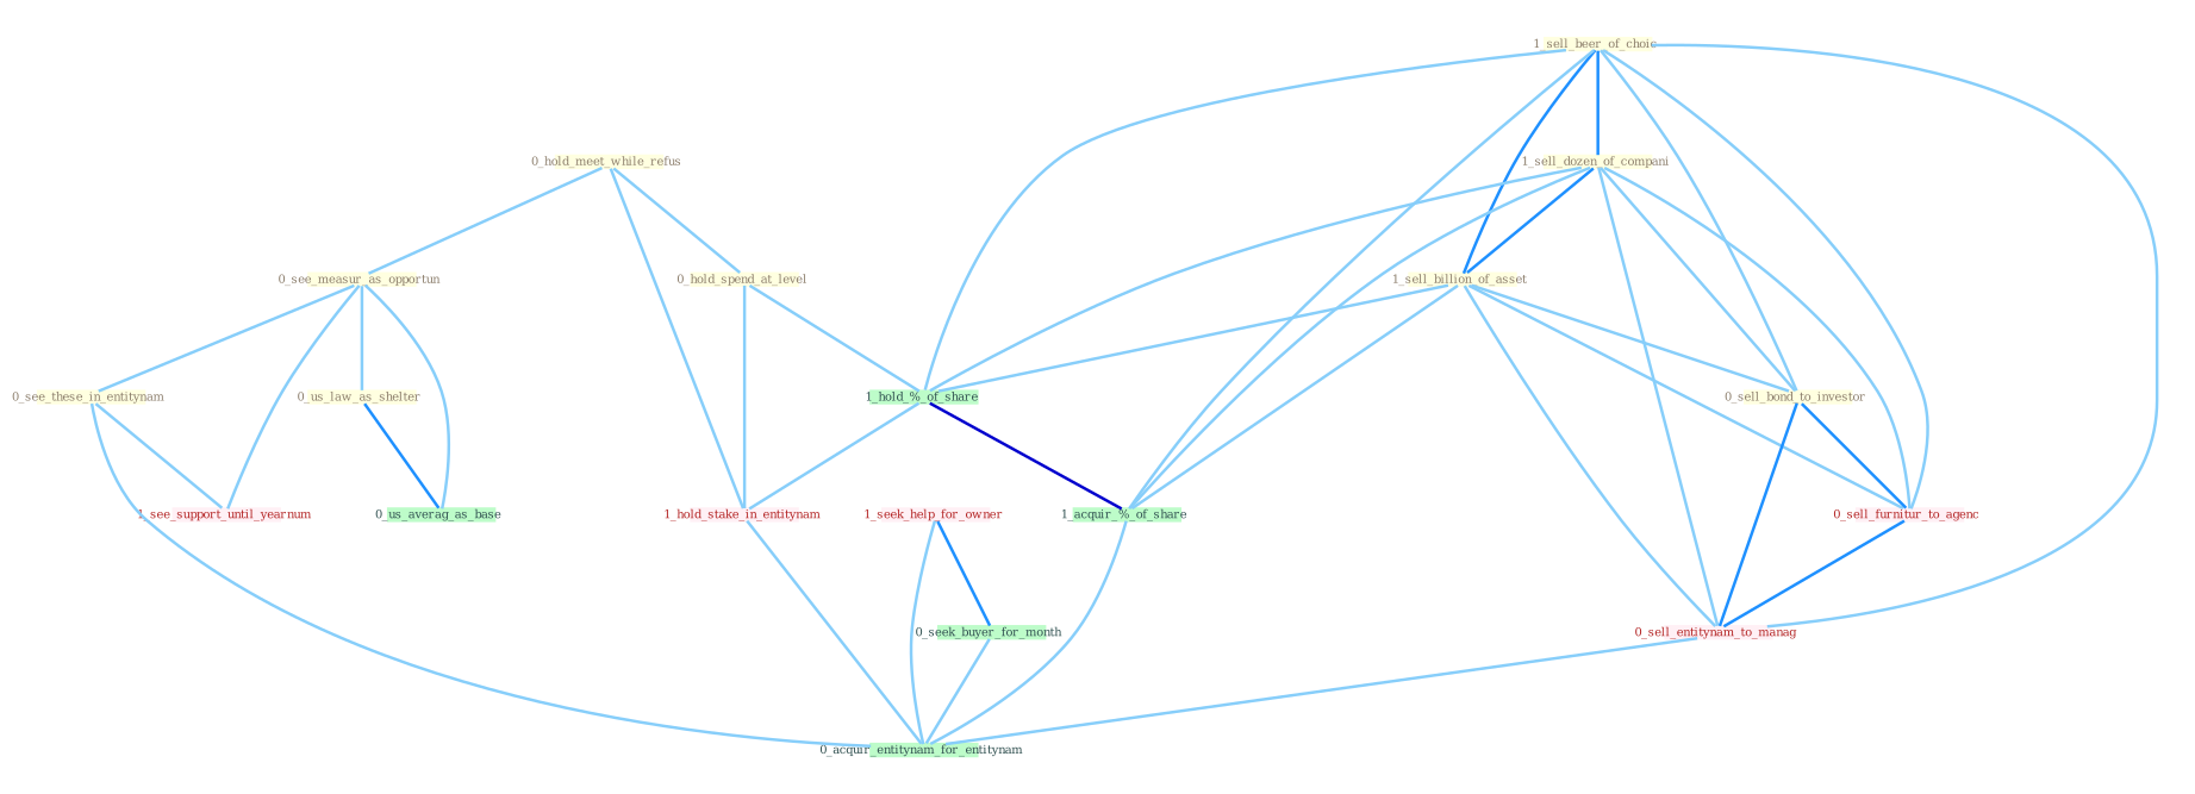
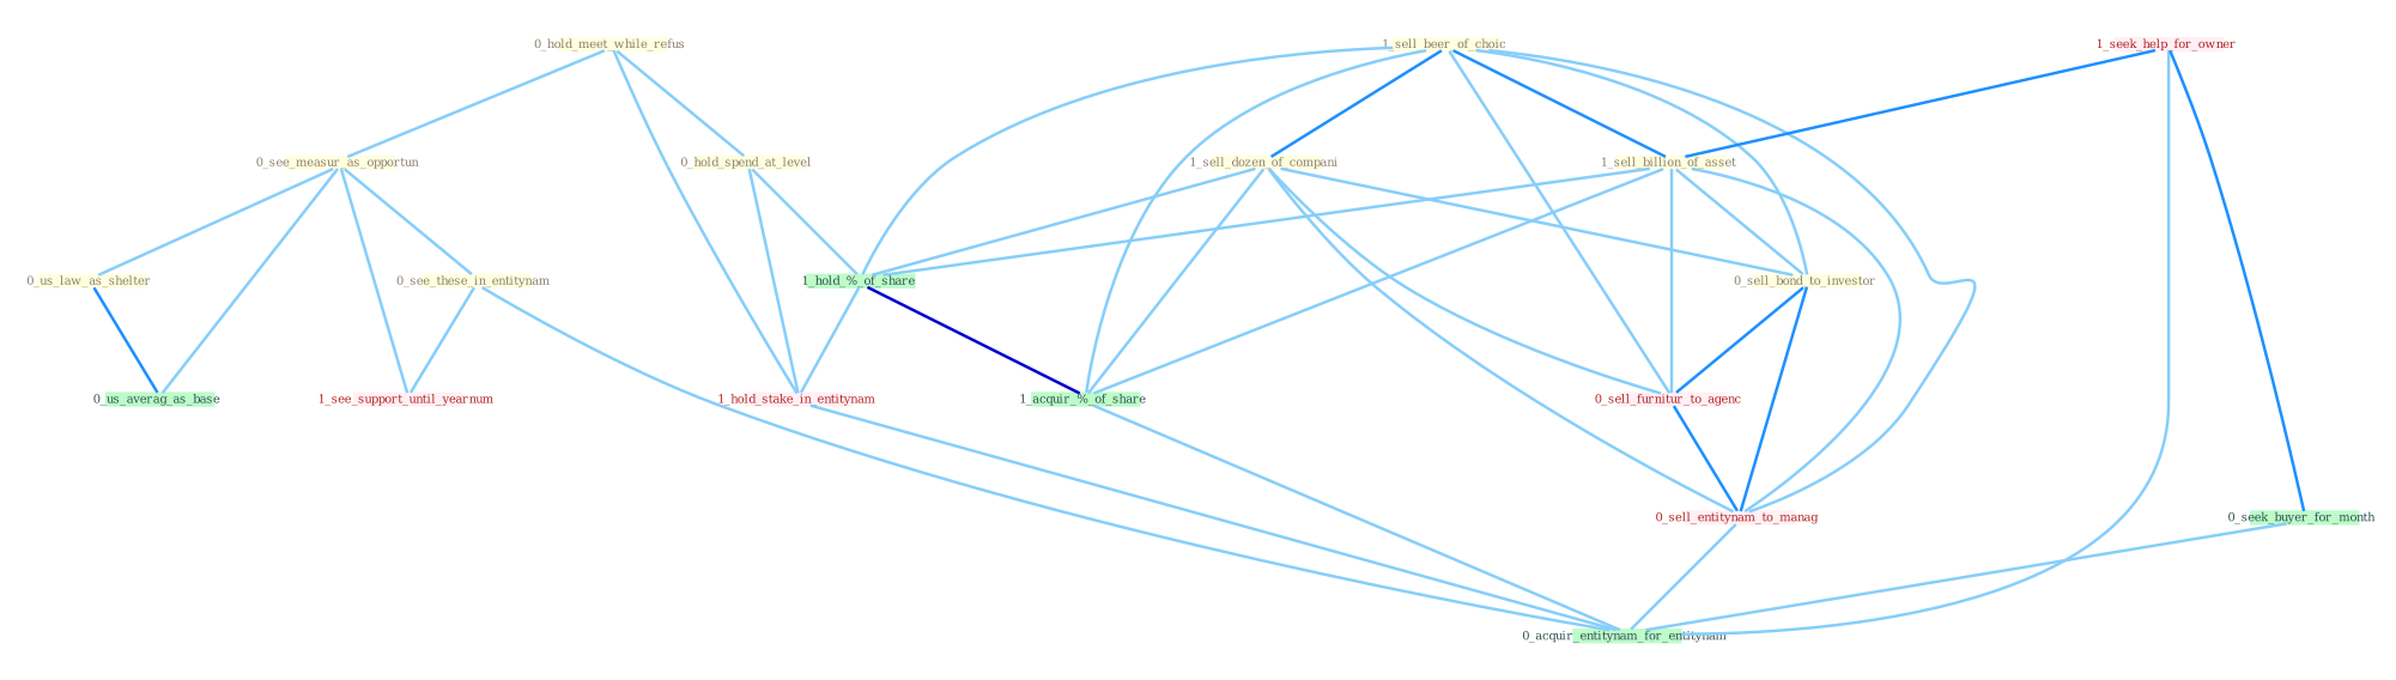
  graph {
    node [color="#ffffe0" fixedsize=true fontcolor="#8b7d6b" fontsize=4 shape=polygon style=filled]
    edge [color="#87cefa" w=1]
    "0_hold_meet_while_refus " [height=.06 width=.5]
    "0_see_measur_as_opportun " [height=.06 width=.5]
    "0_us_law_as_shelter " [height=.06 width=.5]
    "1_sell_beer_of_choic " [height=.06 width=.5]
    "0_see_these_in_entitynam " [height=.06 width=.5]
    "1_sell_dozen_of_compani " [height=.06 width=.5]
    "1_sell_billion_of_asset " [height=.06 width=.5]
    "0_sell_bond_to_investor " [height=.06 width=.5]
    "0_hold_spend_at_level " [height=.06 width=.5]
    "1_hold_stake_in_entitynam " [color="#fff0f5" fontcolor="#b22222" height=.06 width=.5]
    "1_seek_help_for_owner " [color="#fff0f5" fontcolor="#b22222" height=.06 width=.5]
    "1_see_support_until_yearnum " [color="#fff0f5" fontcolor="#b22222" height=.06 width=.5]
    "0_sell_furnitur_to_agenc " [color="#fff0f5" fontcolor="#b22222" height=.06 width=.5]
    "0_sell_entitynam_to_manag " [color="#fff0f5" fontcolor="#b22222" height=.06 width=.5]
    "0_us_averag_as_base " [color="#BDFCC9" fontcolor="#2f4f4f" height=.06 width=.5]
    "1_hold_%_of_share " [color="#BDFCC9" fontcolor="#2f4f4f" height=.06 width=.5]
    "1_acquir_%_of_share " [color="#BDFCC9" fontcolor="#2f4f4f" height=.06 width=.5]
    "0_acquir_entitynam_for_entitynam " [color="#BDFCC9" fontcolor="#2f4f4f" height=.06 width=.5]
    "0_seek_buyer_for_month " [color="#BDFCC9" fontcolor="#2f4f4f" height=.06 width=.5]
    subgraph sub_1 {
      "0_hold_meet_while_refus "
      "0_see_measur_as_opportun "
      "0_us_law_as_shelter "
      "1_sell_beer_of_choic "
      "0_see_these_in_entitynam "
      "1_sell_dozen_of_compani "
      "1_sell_billion_of_asset "
      "0_sell_bond_to_investor "
      "0_hold_spend_at_level "
    }
    subgraph sub_2 {
      "1_hold_stake_in_entitynam "
      "1_seek_help_for_owner "
      "1_see_support_until_yearnum "
      "0_sell_furnitur_to_agenc "
      "0_sell_entitynam_to_manag "
    }
    "0_hold_meet_while_refus " -- "0_see_measur_as_opportun "
    "0_hold_meet_while_refus " -- "0_hold_spend_at_level "
    "0_hold_meet_while_refus " -- "1_hold_stake_in_entitynam "
    "0_see_measur_as_opportun " -- "0_us_law_as_shelter "
    "0_see_measur_as_opportun " -- "0_see_these_in_entitynam "
    "0_see_measur_as_opportun " -- "1_see_support_until_yearnum "
    "0_see_measur_as_opportun " -- "0_us_averag_as_base "
    "0_us_law_as_shelter " -- "0_us_averag_as_base " [color="#1e90ff" w=2]
    "1_sell_beer_of_choic " -- "1_sell_dozen_of_compani " [color="#1e90ff" w=2]
    "1_sell_beer_of_choic " -- "1_sell_billion_of_asset " [color="#1e90ff" w=2]
    "1_sell_beer_of_choic " -- "0_sell_bond_to_investor "
    "1_sell_beer_of_choic " -- "0_sell_furnitur_to_agenc "
    "1_sell_beer_of_choic " -- "0_sell_entitynam_to_manag "
    "1_sell_beer_of_choic " -- "1_hold_%_of_share "
    "1_sell_beer_of_choic " -- "1_acquir_%_of_share "
    "0_see_these_in_entitynam " -- "1_see_support_until_yearnum "
    "0_see_these_in_entitynam " -- "0_acquir_entitynam_for_entitynam "
-   "1_sell_dozen_of_compani " -- "1_sell_billion_of_asset " [color="#1e90ff" w=2]
+   "1_seek_help_for_owner " -- "1_sell_billion_of_asset " [color="#1e90ff" w=2]
    "1_sell_dozen_of_compani " -- "0_sell_bond_to_investor "
    "1_sell_dozen_of_compani " -- "0_sell_furnitur_to_agenc "
    "1_sell_dozen_of_compani " -- "0_sell_entitynam_to_manag "
    "1_sell_dozen_of_compani " -- "1_hold_%_of_share "
    "1_sell_dozen_of_compani " -- "1_acquir_%_of_share "
    "1_sell_billion_of_asset " -- "0_sell_bond_to_investor "
    "1_sell_billion_of_asset " -- "0_sell_furnitur_to_agenc "
    "1_sell_billion_of_asset " -- "0_sell_entitynam_to_manag "
    "1_sell_billion_of_asset " -- "1_hold_%_of_share "
    "1_sell_billion_of_asset " -- "1_acquir_%_of_share "
    "0_sell_bond_to_investor " -- "0_sell_furnitur_to_agenc " [color="#1e90ff" w=2]
    "0_sell_bond_to_investor " -- "0_sell_entitynam_to_manag " [color="#1e90ff" w=2]
    "0_hold_spend_at_level " -- "1_hold_stake_in_entitynam "
    "0_hold_spend_at_level " -- "1_hold_%_of_share "
    "1_hold_stake_in_entitynam " -- "0_acquir_entitynam_for_entitynam "
    "1_seek_help_for_owner " -- "0_acquir_entitynam_for_entitynam "
    "1_seek_help_for_owner " -- "0_seek_buyer_for_month " [color="#1e90ff" w=2]
    "0_sell_furnitur_to_agenc " -- "0_sell_entitynam_to_manag " [color="#1e90ff" w=2]
    "0_sell_entitynam_to_manag " -- "0_acquir_entitynam_for_entitynam "
    "1_hold_%_of_share " -- "1_hold_stake_in_entitynam "
    "1_hold_%_of_share " -- "1_acquir_%_of_share " [color="#0000cd" w=3]
    "1_acquir_%_of_share " -- "0_acquir_entitynam_for_entitynam "
    "0_seek_buyer_for_month " -- "0_acquir_entitynam_for_entitynam "
  }
